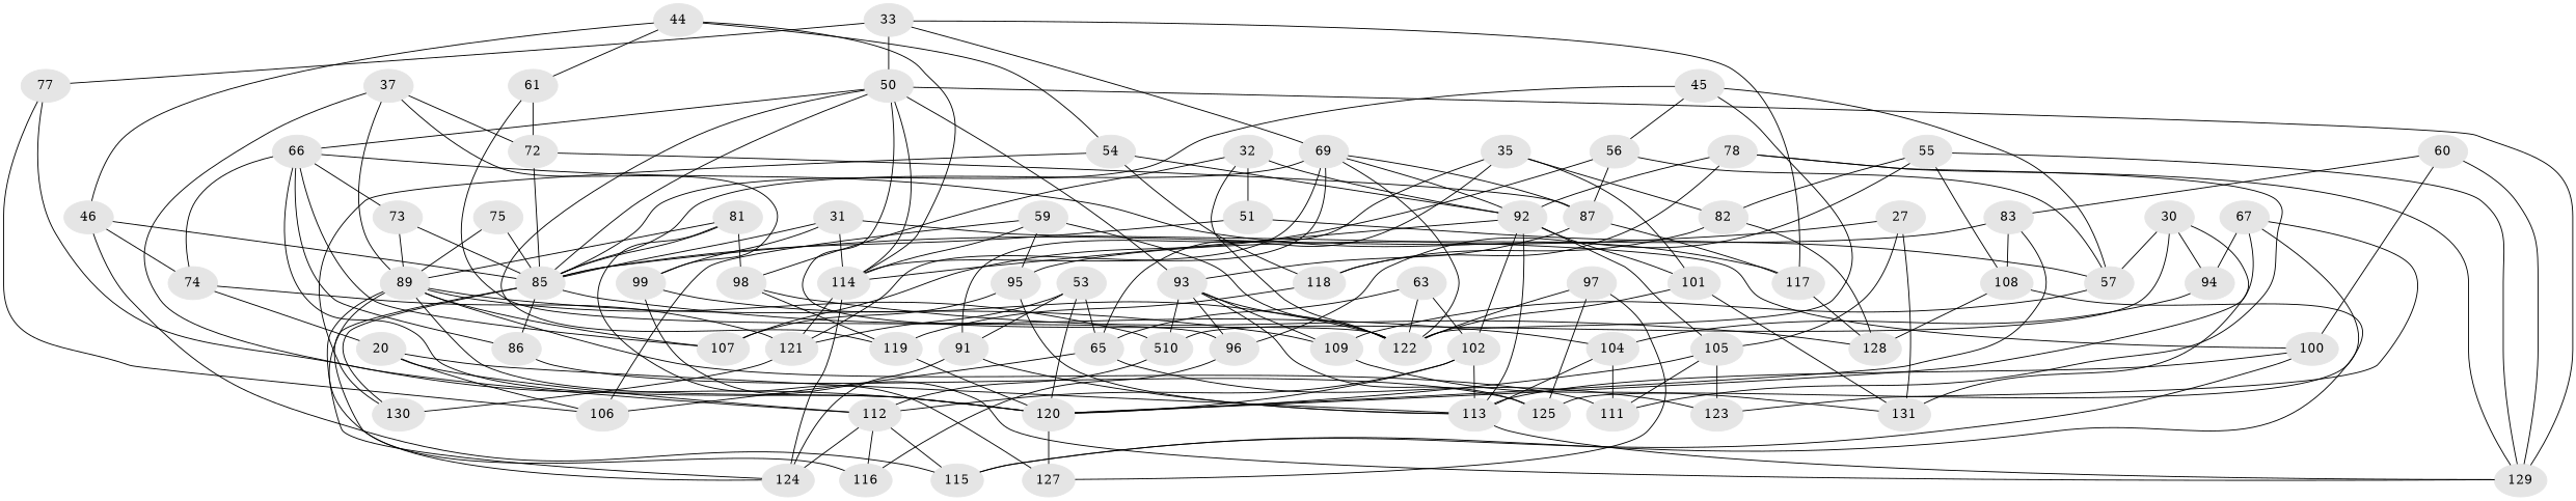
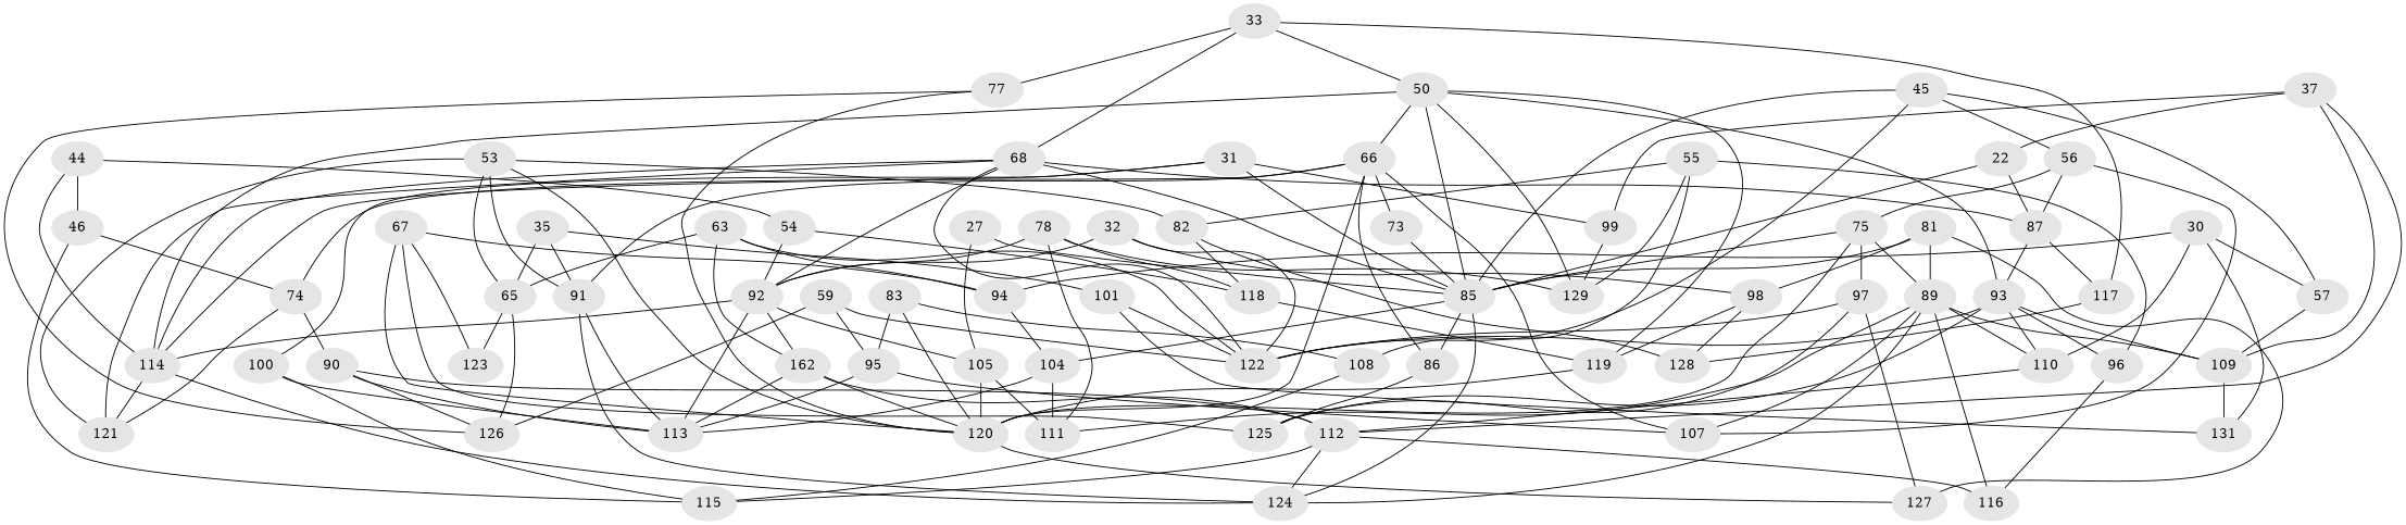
  graph {
    node [color=gray90 style=filled]
    85 [super="+19+23+40+49"]
-   130
    86
    104
    124 [super="+76"]
    27
    105 [super="+6"]
    131
    120 [super="+22+64+68"]
    123
    111
    30
    57
    94
-   110 [label=510]
+   110
    109
    112 [super="+5+52"]
    31
    99
    100
    114 [super="+10+103"]
    122 [super="+58+88"]
    129 [super="+36+106"]
    115
    113 [super="+24+79"]
    121 [super="+62"]
    32 [super="+2"]
-   51
    92 [super="+70+71"]
    98
    101
-   102 [super="+84"]
+   102 [super="+84" label=162]
    119
    128
    33 [super="+25"]
    50 [super="+7+38+17"]
-   69 [super="+34"]
+   69 [super="+34" label=68]
    77
    117
    66 [super="+43"]
    93 [super="+42"]
    87
-   126 [label=106]
+   126
    65 [super="+3"]
    35
    82
    91
    118
    37
-   72
+   72 [label=22]
    89 [super="+12+41+80"]
    107
    116
    44
    46
    54
-   61
    74
    96
    45
    56
    75 [super="+26"]
-   90 [label=20]
+   90
    73
    125
    53
    127
    55
    108
    97
    59
    95
-   60
    83
    63
    67
    78
    81
-   85 -- 130
    85 -- 86 [weight=2]
    85 -- 104
    85 -- 124
    86 -- 125
    104 -- 111
    104 -- 113
    27 -- 85 [weight=2]
    27 -- 105
-   27 -- 131
    105 -- 120
-   105 -- 123
    105 -- 111 [weight=2]
    120 -- 127
    30 -- 131
    30 -- 57
    30 -- 94
    30 -- 110
    57 -- 109
    94 -- 104
    110 -- 112
    109 -- 131
    112 -- 124
    112 -- 115
    112 -- 116
    31 -- 85
    31 -- 99
    31 -- 100
    31 -- 114
-   99 -- 122
    99 -- 129
    100 -- 115
    100 -- 113
    114 -- 124 [weight=2]
    114 -- 121
-   113 -- 129
-   121 -- 130 [weight=2]
    32 -- 122
-   32 -- 51 [weight=2]
    32 -- 92 [weight=2]
    32 -- 98
-   51 -- 85
-   51 -- 57
    92 -- 105
    92 -- 114
    92 -- 113
-   92 -- 101
    92 -- 102
    98 -- 119
    98 -- 128
    101 -- 131
    101 -- 122
    102 -- 120
    102 -- 112 [weight=2]
    102 -- 113
    119 -- 120
    33 -- 50 [weight=2]
    33 -- 69
    33 -- 77 [weight=2]
    33 -- 117
    50 -- 85 [weight=2]
    50 -- 114 [weight=2]
-   50 -- 122 [weight=2]
    50 -- 129 [weight=2]
    50 -- 119
    50 -- 66 [weight=2]
    50 -- 93
    69 -- 85 [weight=2]
    69 -- 114
    69 -- 122
    69 -- 121
    69 -- 92
    69 -- 87
    77 -- 120
    77 -- 126
    117 -- 128
    66 -- 86
    66 -- 120
-   66 -- 117
+   66 -- 91
    66 -- 107
    66 -- 74
    66 -- 73
    93 -- 110
    93 -- 109
    93 -- 122 [weight=2]
    93 -- 96
    93 -- 125
    87 -- 117
    87 -- 93
    65 -- 123 [weight=2]
    65 -- 126
    35 -- 101
    35 -- 65
-   35 -- 82
+   53 -- 82
    35 -- 91
    82 -- 128
    82 -- 118
    91 -- 124
    91 -- 113
    118 -- 119
    37 -- 112
    37 -- 99
    37 -- 72
-   37 -- 89
+   37 -- 109
    72 -- 85
    72 -- 87
    89 -- 124
-   89 -- 120 [weight=3]
+   75 -- 120 [weight=3]
    89 -- 111
    89 -- 110
    89 -- 109
    89 -- 107
    89 -- 116 [weight=2]
    44 -- 114
    44 -- 46
    44 -- 54
-   44 -- 61
-   46 -- 85
    46 -- 115
    46 -- 74
-   54 -- 130
    54 -- 92
    54 -- 118
-   61 -- 72
-   61 -- 96
    74 -- 121
    74 -- 90
    96 -- 116
    45 -- 85
    45 -- 57
    45 -- 122
    45 -- 56
    56 -- 87
    56 -- 107
-   56 -- 57
+   56 -- 75
    75 -- 85 [weight=2]
    75 -- 89 [weight=2]
+   75 -- 97
    90 -- 112
    90 -- 113
    90 -- 126
    73 -- 85
-   73 -- 89 [weight=2]
    53 -- 120
    53 -- 121
    53 -- 65
    53 -- 91
    55 -- 129
    55 -- 82
    55 -- 96
    55 -- 108
    108 -- 115
-   108 -- 128
    97 -- 122
    97 -- 125
    97 -- 127
-   59 -- 114
    59 -- 122
    59 -- 126
    59 -- 95
    95 -- 113
    95 -- 107
-   60 -- 100
-   60 -- 129 [weight=2]
-   60 -- 83
    83 -- 120
    83 -- 108
    83 -- 95
+   63 -- 94
    63 -- 122
    63 -- 102
    63 -- 65
    67 -- 120
    67 -- 123
    67 -- 94
    67 -- 125
    78 -- 111
    78 -- 129
    78 -- 92
    78 -- 118
    81 -- 85
    81 -- 98
    81 -- 89
    81 -- 127
  }
